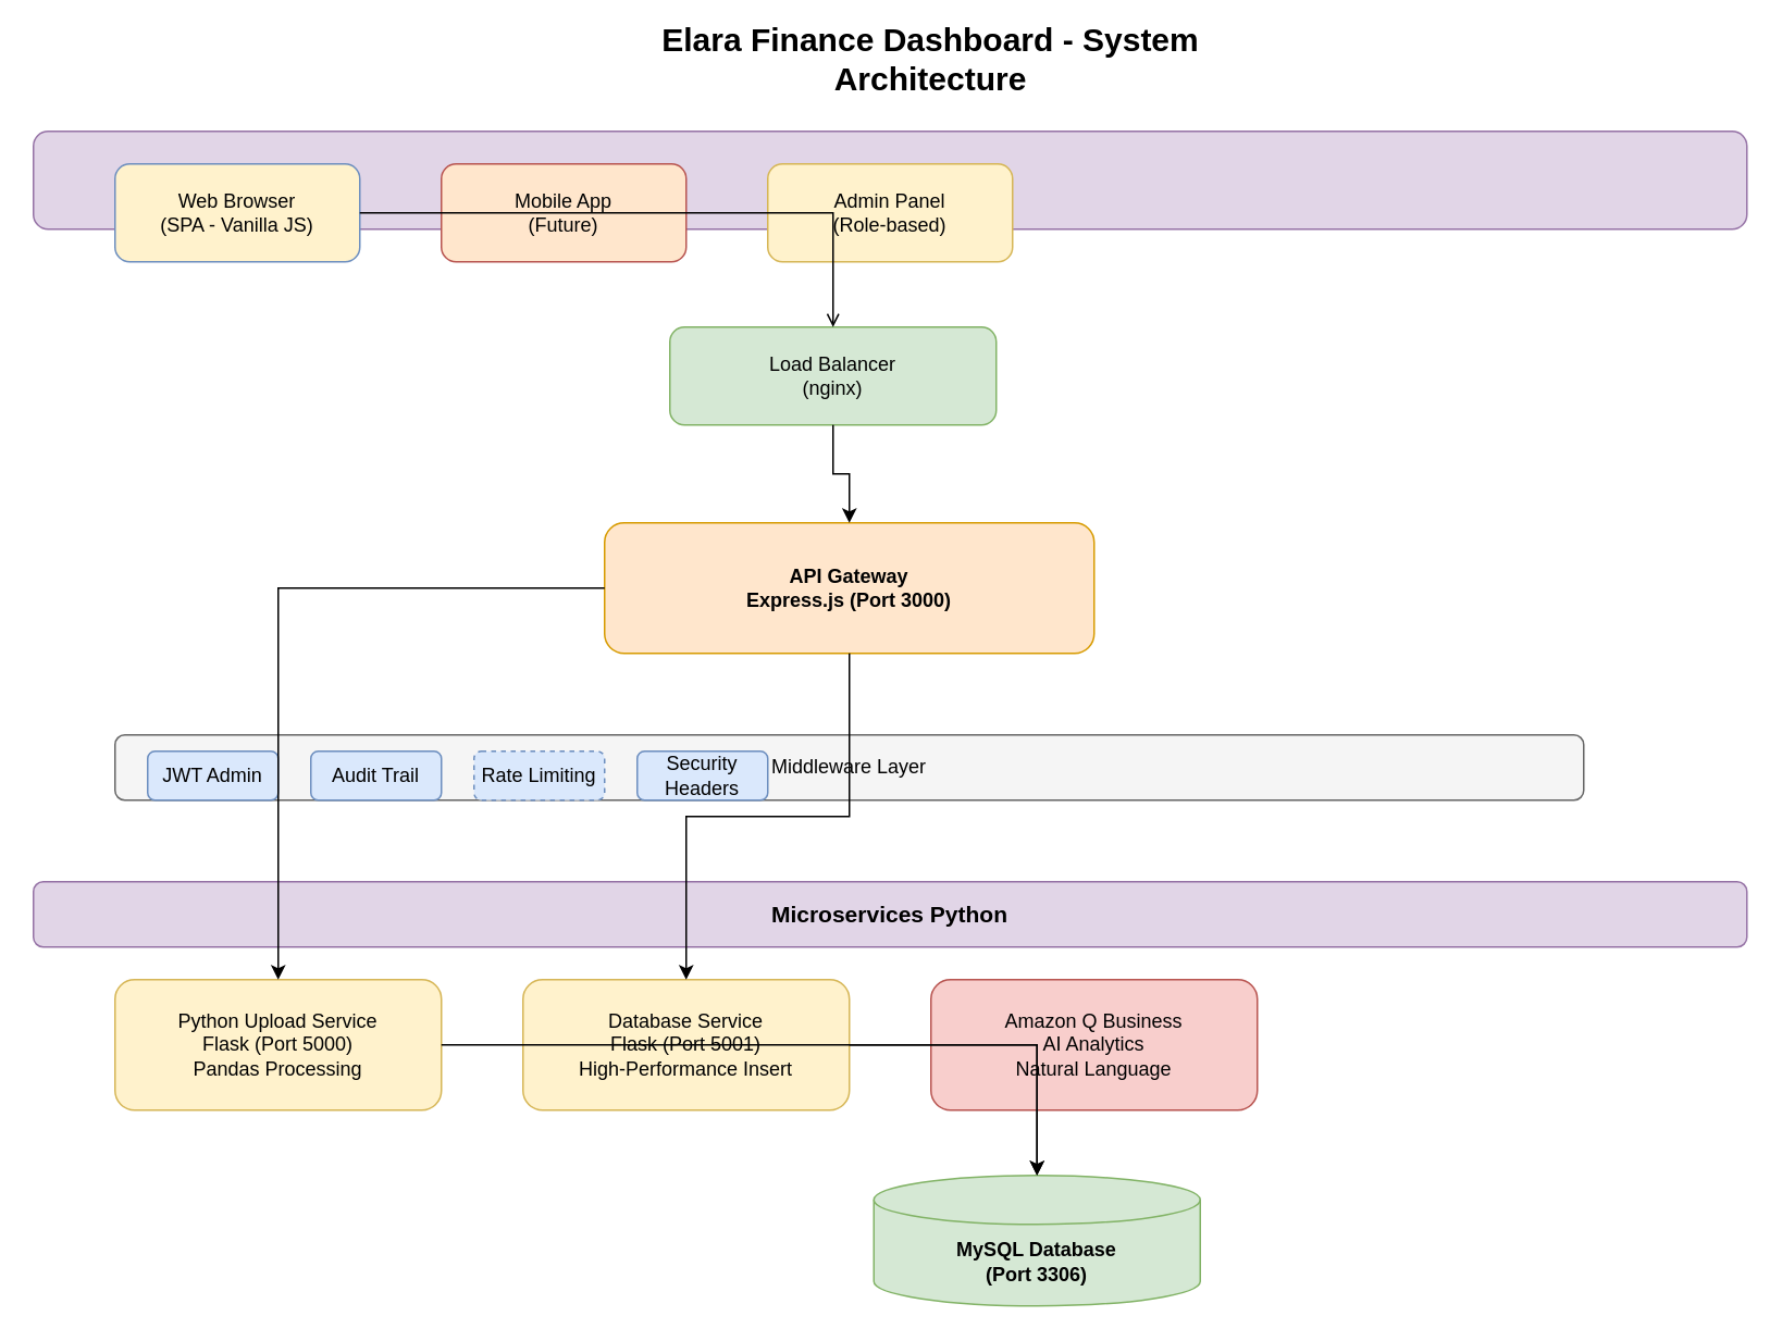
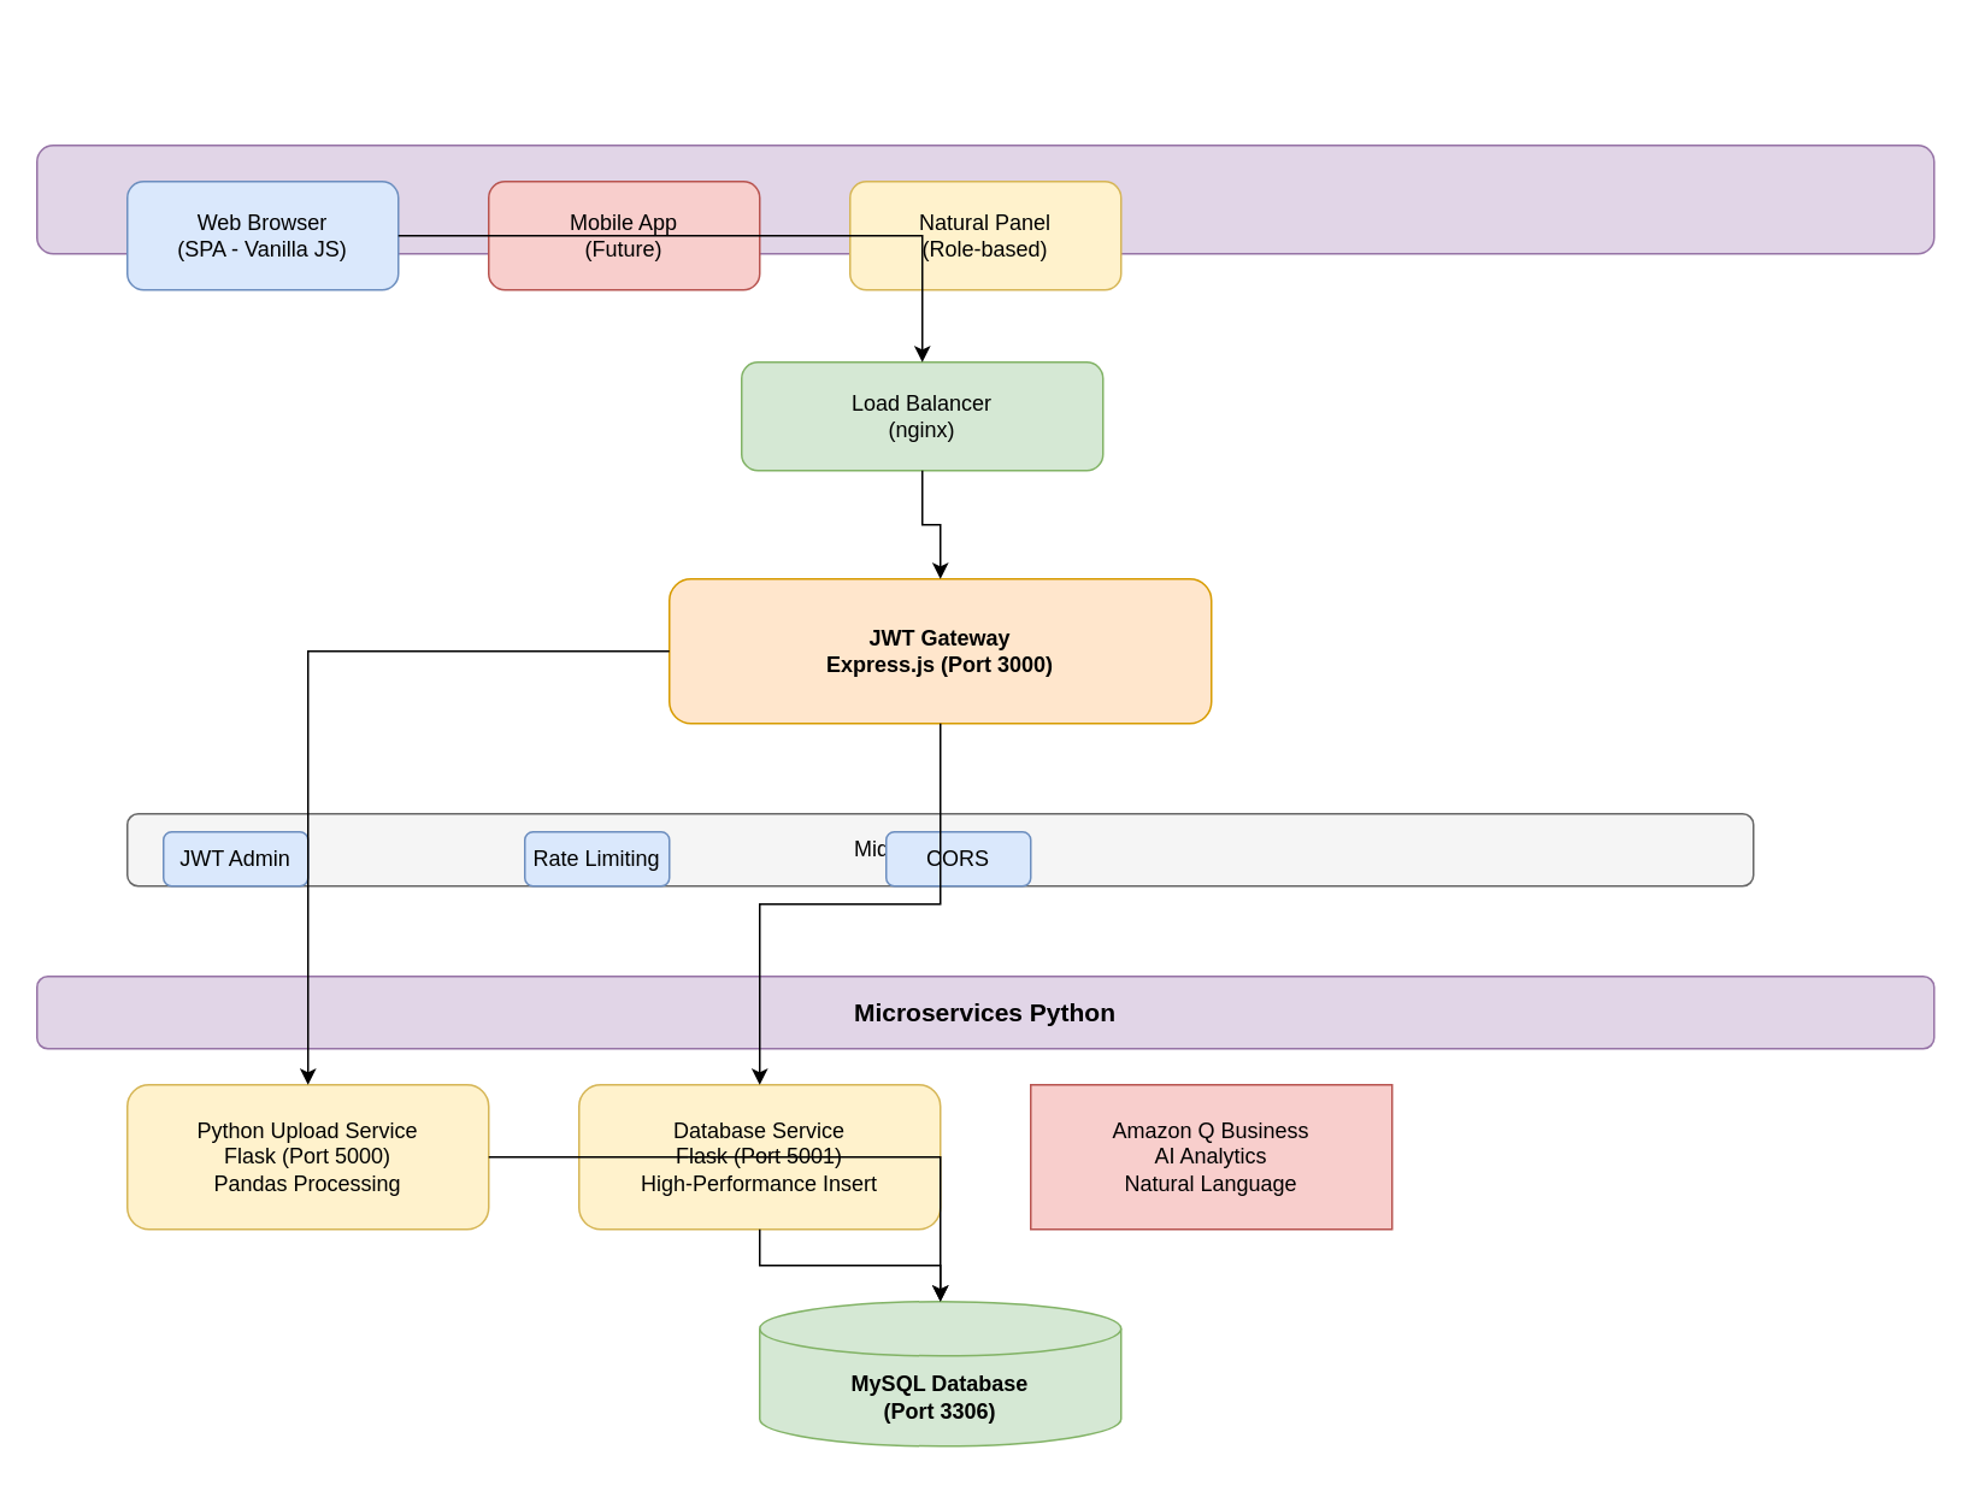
  <mxCell id="0" />
  <mxCell id="1" parent="0" />
- <mxCell id="2" value="Elara Finance Dashboard - System Architecture" style="text;html=1;strokeColor=none;fillColor=none;align=center;verticalAlign=middle;whiteSpace=wrap;rounded=0;fontSize=20;fontStyle=1;" vertex="1" parent="1"><mxGeometry x="370" y="20" width="400" height="30" as="geometry" /></mxCell>
  <mxCell id="3" value="Client Layer" style="rounded=1;whiteSpace=wrap;html=1;fillColor=#e1d5e7;strokeColor=#9673a6;fontSize=14;fontStyle=1;" vertex="1" parent="1"><mxGeometry x="20" y="80" width="1050" height="60" as="geometry" /></mxCell>
- <mxCell id="4" value="Web Browser&#10;(SPA - Vanilla JS)" style="rounded=1;whiteSpace=wrap;html=1;fillColor=#fff2cc;strokeColor=#6c8ebf;" vertex="1" parent="1"><mxGeometry x="70" y="100" width="150" height="60" as="geometry" /></mxCell>
- <mxCell id="5" value="Mobile App&#10;(Future)" style="rounded=1;whiteSpace=wrap;html=1;fillColor=#ffe6cc;strokeColor=#b85450;" vertex="1" parent="1"><mxGeometry x="270" y="100" width="150" height="60" as="geometry" /></mxCell>
- <mxCell id="6" value="Admin Panel&#10;(Role-based)" style="rounded=1;whiteSpace=wrap;html=1;fillColor=#fff2cc;strokeColor=#d6b656;" vertex="1" parent="1"><mxGeometry x="470" y="100" width="150" height="60" as="geometry" /></mxCell>
+ <mxCell id="4" value="Web Browser&#10;(SPA - Vanilla JS)" style="rounded=1;whiteSpace=wrap;html=1;fillColor=#dae8fc;strokeColor=#6c8ebf;" vertex="1" parent="1"><mxGeometry x="70" y="100" width="150" height="60" as="geometry" /></mxCell>
+ <mxCell id="5" value="Mobile App&#10;(Future)" style="rounded=1;whiteSpace=wrap;html=1;fillColor=#f8cecc;strokeColor=#b85450;" vertex="1" parent="1"><mxGeometry x="270" y="100" width="150" height="60" as="geometry" /></mxCell>
+ <mxCell id="6" value="Natural Panel&#10;(Role-based)" style="rounded=1;whiteSpace=wrap;html=1;fillColor=#fff2cc;strokeColor=#d6b656;" vertex="1" parent="1"><mxGeometry x="470" y="100" width="150" height="60" as="geometry" /></mxCell>
  <mxCell id="7" value="Load Balancer&#10;(nginx)" style="rounded=1;whiteSpace=wrap;html=1;fillColor=#d5e8d4;strokeColor=#82b366;" vertex="1" parent="1"><mxGeometry x="410" y="200" width="200" height="60" as="geometry" /></mxCell>
- <mxCell id="8" value="API Gateway&#10;Express.js (Port 3000)" style="rounded=1;whiteSpace=wrap;html=1;fillColor=#ffe6cc;strokeColor=#d79b00;fontSize=12;fontStyle=1;" vertex="1" parent="1"><mxGeometry x="370" y="320" width="300" height="80" as="geometry" /></mxCell>
+ <mxCell id="8" value="JWT Gateway&#10;Express.js (Port 3000)" style="rounded=1;whiteSpace=wrap;html=1;fillColor=#ffe6cc;strokeColor=#d79b00;fontSize=12;fontStyle=1;" vertex="1" parent="1"><mxGeometry x="370" y="320" width="300" height="80" as="geometry" /></mxCell>
  <mxCell id="9" value="Middleware Layer" style="rounded=1;whiteSpace=wrap;html=1;fillColor=#f5f5f5;strokeColor=#666666;" vertex="1" parent="1"><mxGeometry x="70" y="450" width="900" height="40" as="geometry" /></mxCell>
  <mxCell id="10" value="JWT Admin" style="rounded=1;whiteSpace=wrap;html=1;fillColor=#dae8fc;strokeColor=#6c8ebf;" vertex="1" parent="1"><mxGeometry x="90" y="460" width="80" height="30" as="geometry" /></mxCell>
- <mxCell id="11" value="Audit Trail" style="rounded=1;whiteSpace=wrap;html=1;fillColor=#dae8fc;strokeColor=#6c8ebf;" vertex="1" parent="1"><mxGeometry x="190" y="460" width="80" height="30" as="geometry" /></mxCell>
- <mxCell id="12" value="Rate Limiting" style="rounded=1;whiteSpace=wrap;html=1;fillColor=#dae8fc;strokeColor=#6c8ebf;dashed=1;" vertex="1" parent="1"><mxGeometry x="290" y="460" width="80" height="30" as="geometry" /></mxCell>
- <mxCell id="13" value="Security Headers" style="rounded=1;whiteSpace=wrap;html=1;fillColor=#dae8fc;strokeColor=#6c8ebf;" vertex="1" parent="1"><mxGeometry x="390" y="460" width="80" height="30" as="geometry" /></mxCell>
+ <mxCell id="12" value="Rate Limiting" style="rounded=1;whiteSpace=wrap;html=1;fillColor=#dae8fc;strokeColor=#6c8ebf;" vertex="1" parent="1"><mxGeometry x="290" y="460" width="80" height="30" as="geometry" /></mxCell>
+ <mxCell id="14" value="CORS" style="rounded=1;whiteSpace=wrap;html=1;fillColor=#dae8fc;strokeColor=#6c8ebf;" vertex="1" parent="1"><mxGeometry x="490" y="460" width="80" height="30" as="geometry" /></mxCell>
  <mxCell id="15" value="Microservices Python" style="rounded=1;whiteSpace=wrap;html=1;fillColor=#e1d5e7;strokeColor=#9673a6;fontSize=14;fontStyle=1;" vertex="1" parent="1"><mxGeometry x="20" y="540" width="1050" height="40" as="geometry" /></mxCell>
  <mxCell id="16" value="Python Upload Service&#10;Flask (Port 5000)&#10;Pandas Processing" style="rounded=1;whiteSpace=wrap;html=1;fillColor=#fff2cc;strokeColor=#d6b656;" vertex="1" parent="1"><mxGeometry x="70" y="600" width="200" height="80" as="geometry" /></mxCell>
  <mxCell id="17" value="Database Service&#10;Flask (Port 5001)&#10;High-Performance Insert" style="rounded=1;whiteSpace=wrap;html=1;fillColor=#fff2cc;strokeColor=#d6b656;" vertex="1" parent="1"><mxGeometry x="320" y="600" width="200" height="80" as="geometry" /></mxCell>
- <mxCell id="18" value="Amazon Q Business&#10;AI Analytics&#10;Natural Language" style="rounded=1;whiteSpace=wrap;html=1;fillColor=#f8cecc;strokeColor=#b85450;" vertex="1" parent="1"><mxGeometry x="570" y="600" width="200" height="80" as="geometry" /></mxCell>
- <mxCell id="19" value="MySQL Database&#10;(Port 3306)" style="shape=cylinder3;whiteSpace=wrap;html=1;boundedLbl=1;backgroundOutline=1;size=15;fillColor=#d5e8d4;strokeColor=#82b366;fontSize=12;fontStyle=1;" vertex="1" parent="1"><mxGeometry x="535" y="720" width="200" height="80" as="geometry" /></mxCell>
- <mxCell id="20" style="edgeStyle=orthogonalEdgeStyle;rounded=0;orthogonalLoop=1;jettySize=auto;html=1;endArrow=open;" edge="1" parent="1" source="4" target="7"><mxGeometry relative="1" as="geometry" /></mxCell>
+ <mxCell id="18" value="Amazon Q Business&#10;AI Analytics&#10;Natural Language" style="whiteSpace=wrap;html=1;fillColor=#f8cecc;strokeColor=#b85450;rounded=0;" vertex="1" parent="1"><mxGeometry x="570" y="600" width="200" height="80" as="geometry" /></mxCell>
+ <mxCell id="19" value="MySQL Database&#10;(Port 3306)" style="shape=cylinder3;whiteSpace=wrap;html=1;boundedLbl=1;backgroundOutline=1;size=15;fillColor=#d5e8d4;strokeColor=#82b366;fontSize=12;fontStyle=1;" vertex="1" parent="1"><mxGeometry x="420" y="720" width="200" height="80" as="geometry" /></mxCell>
+ <mxCell id="20" style="edgeStyle=orthogonalEdgeStyle;rounded=0;orthogonalLoop=1;jettySize=auto;html=1;" edge="1" parent="1" source="4" target="7"><mxGeometry relative="1" as="geometry" /></mxCell>
  <mxCell id="21" style="edgeStyle=orthogonalEdgeStyle;rounded=0;orthogonalLoop=1;jettySize=auto;html=1;" edge="1" parent="1" source="7" target="8"><mxGeometry relative="1" as="geometry" /></mxCell>
  <mxCell id="22" style="edgeStyle=orthogonalEdgeStyle;rounded=0;orthogonalLoop=1;jettySize=auto;html=1;" edge="1" parent="1" source="8" target="16"><mxGeometry relative="1" as="geometry" /></mxCell>
  <mxCell id="23" style="edgeStyle=orthogonalEdgeStyle;rounded=0;orthogonalLoop=1;jettySize=auto;html=1;" edge="1" parent="1" source="8" target="17"><mxGeometry relative="1" as="geometry" /></mxCell>
  <mxCell id="24" style="edgeStyle=orthogonalEdgeStyle;rounded=0;orthogonalLoop=1;jettySize=auto;html=1;" edge="1" parent="1" source="16" target="19"><mxGeometry relative="1" as="geometry" /></mxCell>
  <mxCell id="25" style="edgeStyle=orthogonalEdgeStyle;rounded=0;orthogonalLoop=1;jettySize=auto;html=1;" edge="1" parent="1" source="17" target="19"><mxGeometry relative="1" as="geometry" /></mxCell>
